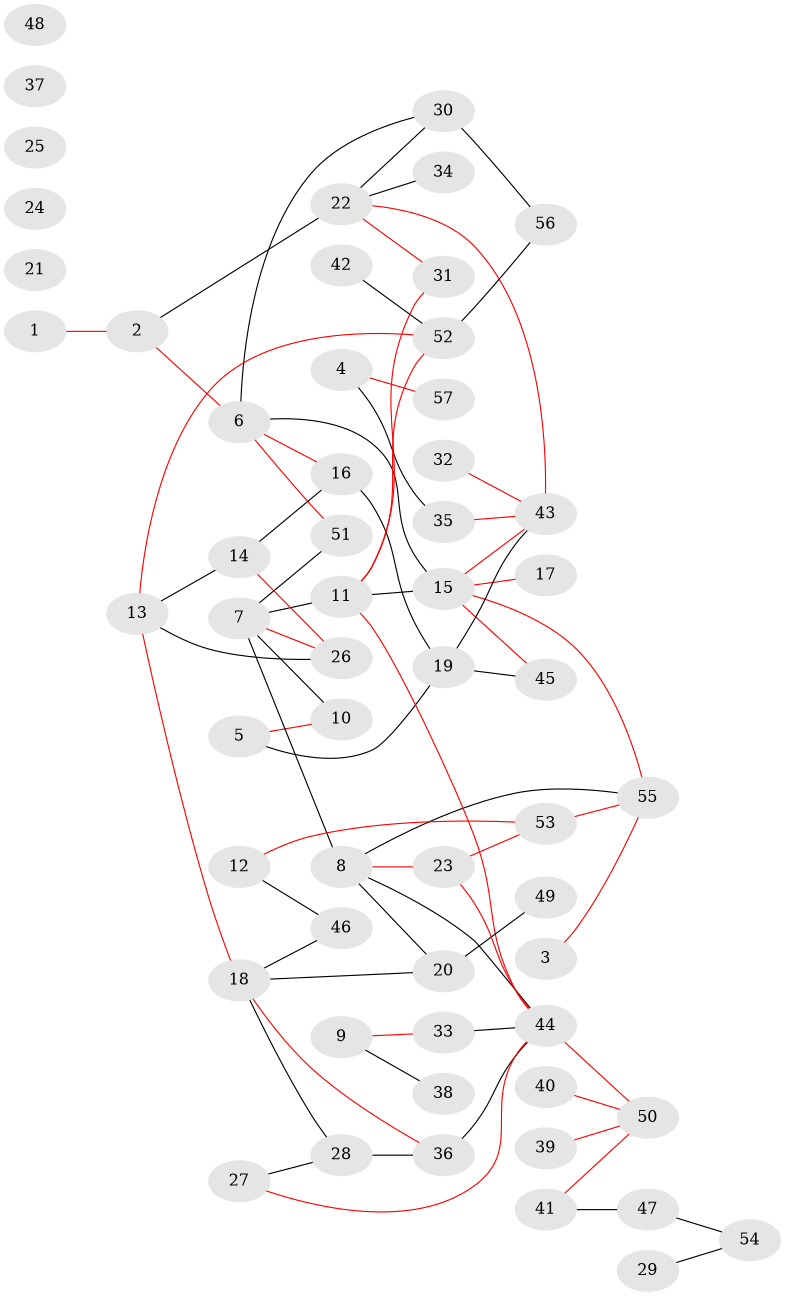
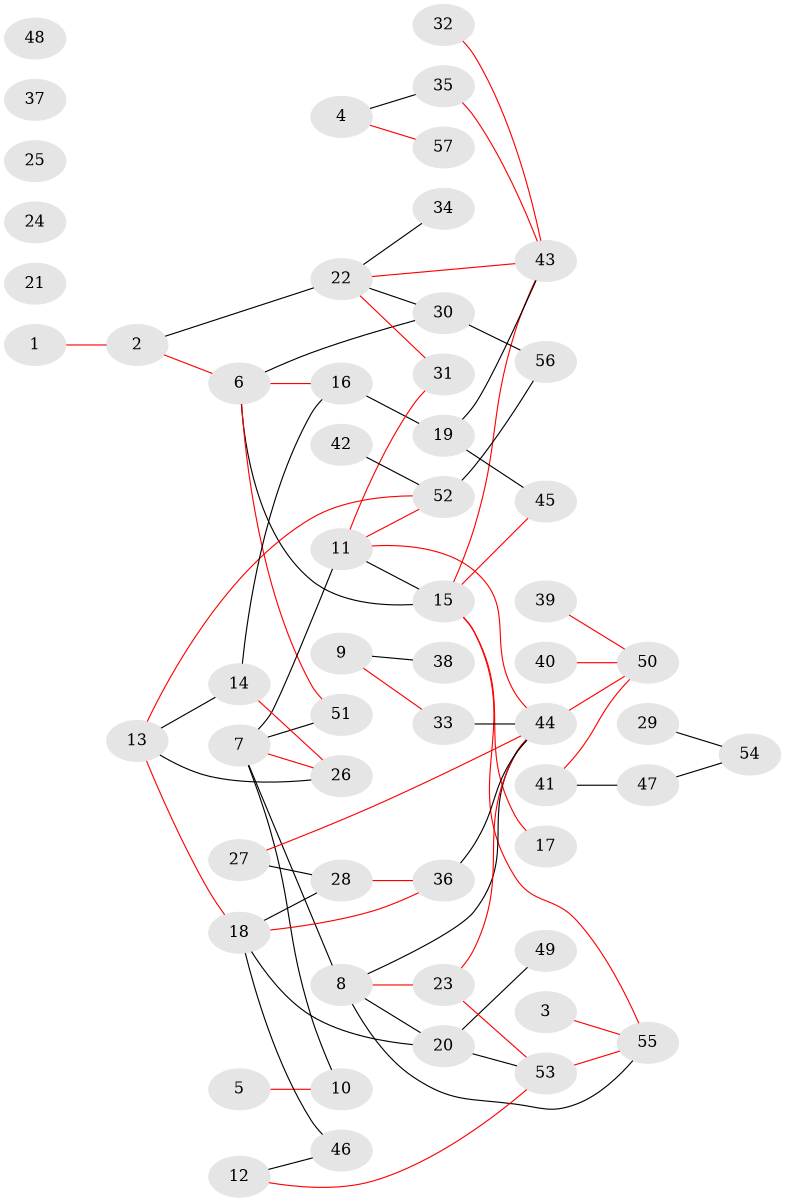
  graph {
    rankdir=LR
    node [color=gray90 style=filled]
    edge [color=black]
    1
    2
    6
    22
    15
    16
    30
    51
    31
    43
    34
    3
    55
    4
    35
    57
    5
    10
    19
    45
    17
    56
    7
    8
    11
    26
    20
    23
    44
    52
    53
    49
    50
    9
    33
    38
    12
    46
    13
    14
    18
    28
    36
    21
    24
    25
    27
    29
    54
    32
    37
    39
    40
    41
    47
    42
    48
    1 -- 2 [color=red]
    2 -- 6 [color=red]
    2 -- 22
    6 -- 15
    6 -- 16 [color=red]
    6 -- 30
    6 -- 51 [color=red]
    22 -- 30
    22 -- 31 [color=red]
    22 -- 43 [color=red]
    22 -- 34
    15 -- 43 [color=red]
    15 -- 55 [color=red]
    15 -- 45 [color=red]
    15 -- 17 [color=red]
    16 -- 19
    30 -- 56
    3 -- 55 [color=red]
    4 -- 35
    4 -- 57 [color=red]
    35 -- 43 [color=red]
    5 -- 10 [color=red]
-   5 -- 19
    19 -- 43
    19 -- 45
    7 -- 51
    7 -- 10
    7 -- 8
    7 -- 11
    7 -- 26 [color=red]
    8 -- 55
    8 -- 20
    8 -- 23 [color=red]
    8 -- 44
    11 -- 15
    11 -- 31 [color=red]
    11 -- 44 [color=red]
    11 -- 52 [color=red]
+   20 -- 53
    20 -- 49
    23 -- 44 [color=red]
    23 -- 53 [color=red]
    44 -- 50 [color=red]
    52 -- 56
    53 -- 55 [color=red]
    9 -- 33 [color=red]
    9 -- 38
    33 -- 44
    12 -- 53 [color=red]
    12 -- 46
    13 -- 26
    13 -- 52 [color=red]
    13 -- 14
    13 -- 18 [color=red]
    14 -- 16
    14 -- 26 [color=red]
    18 -- 20
    18 -- 46
    18 -- 28
    18 -- 36 [color=red]
-   28 -- 36
+   28 -- 36 [color=red]
    36 -- 44
    27 -- 44 [color=red]
    27 -- 28
    29 -- 54
    32 -- 43 [color=red]
    39 -- 50 [color=red]
    40 -- 50 [color=red]
    41 -- 50 [color=red]
    41 -- 47
    47 -- 54
    42 -- 52
  }
